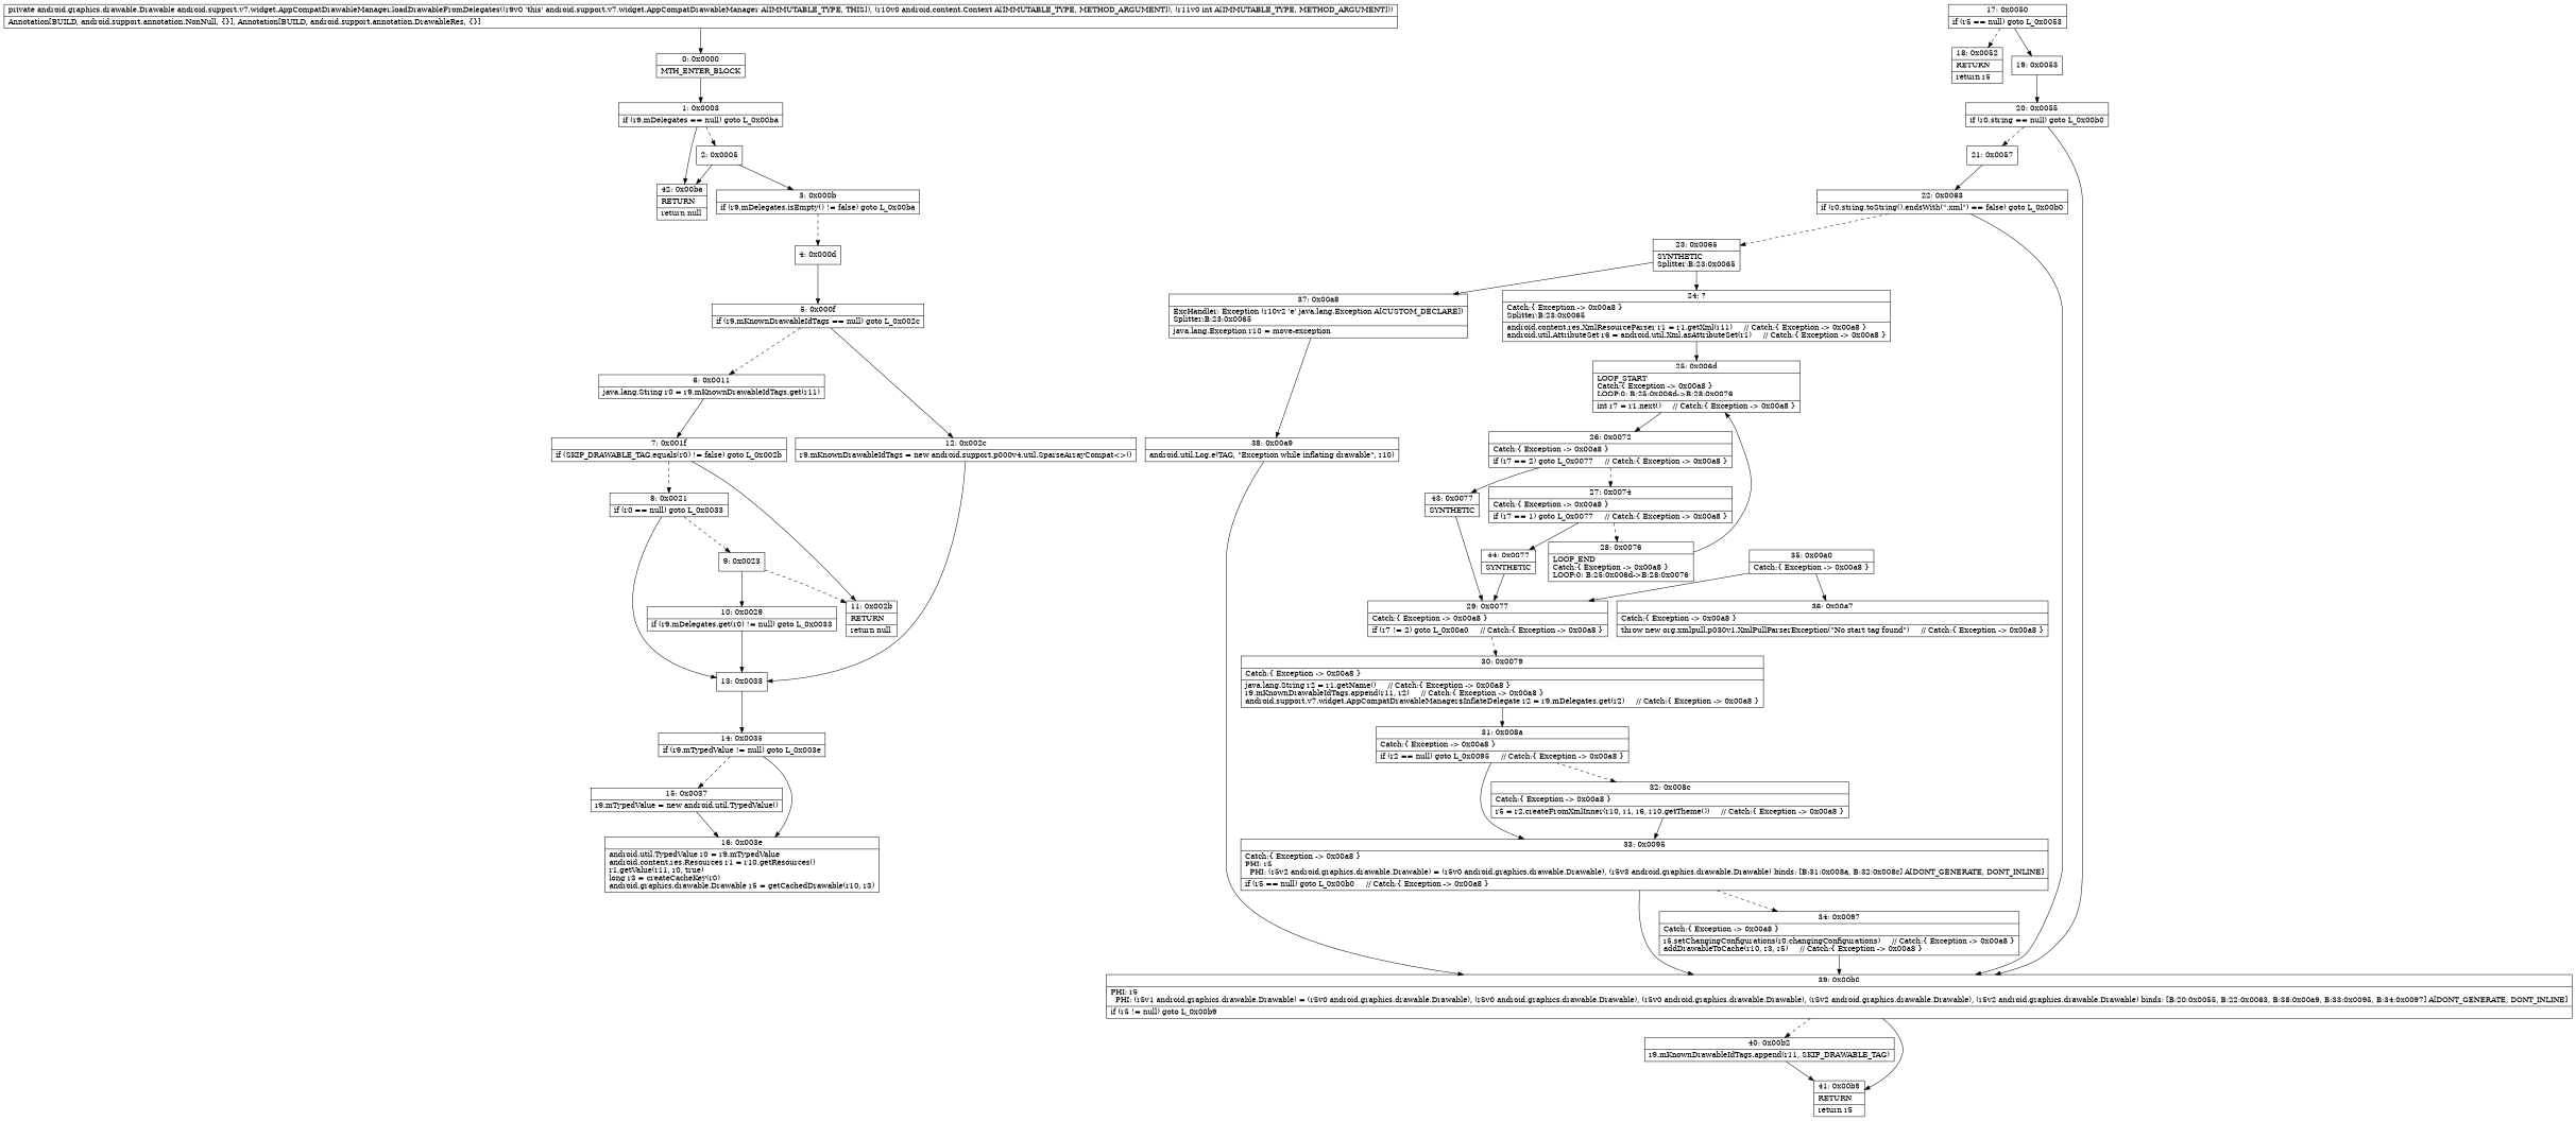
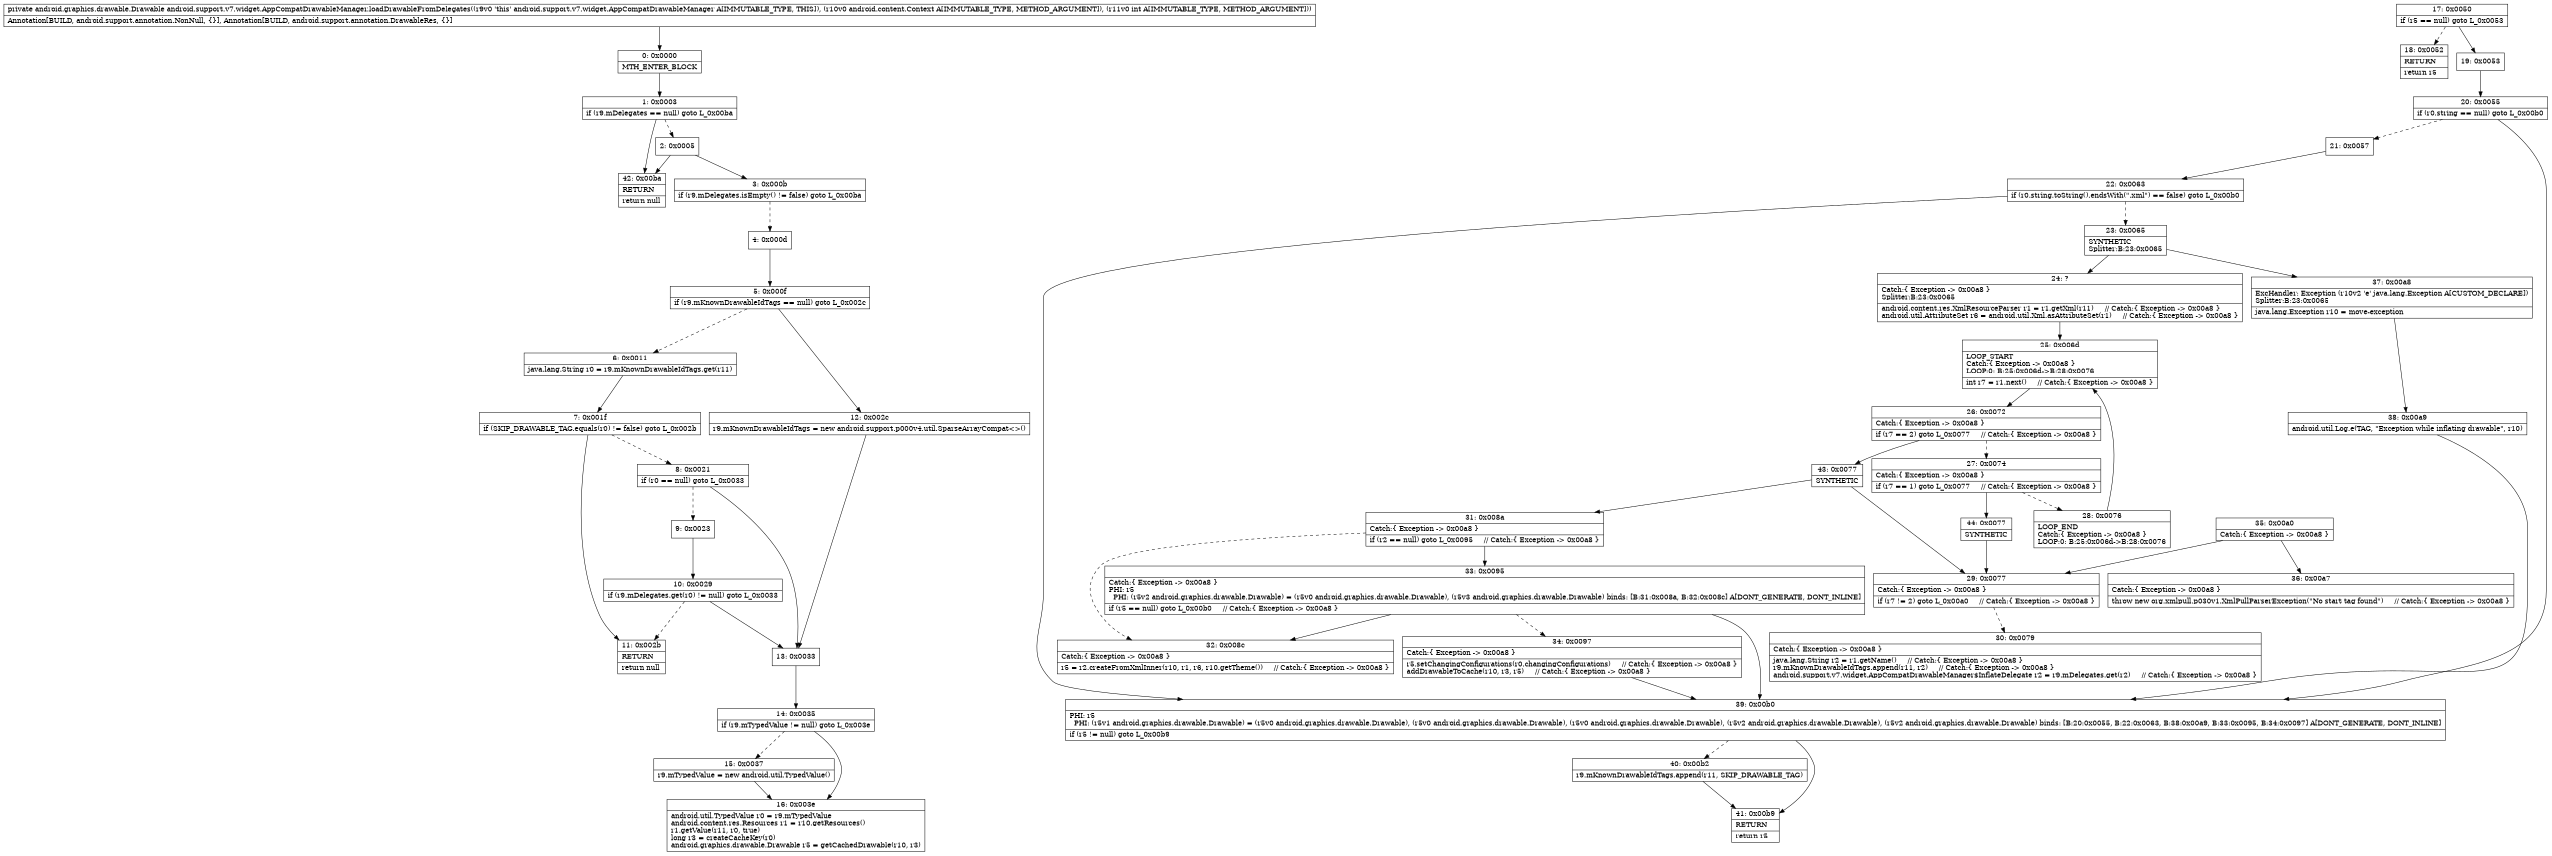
  digraph {
    node [shape=record]
    n1 [label="{0\:\ 0x0000|MTH_ENTER_BLOCK\l}"]
    n2 [label="{1\:\ 0x0003|if (r9.mDelegates == null) goto L_0x00ba\l}"]
    n3 [label="{2\:\ 0x0005}"]
    n4 [label="{42\:\ 0x00ba|RETURN\l|return null\l}"]
    n5 [label="{3\:\ 0x000b|if (r9.mDelegates.isEmpty() != false) goto L_0x00ba\l}"]
    n6 [label="{4\:\ 0x000d}"]
    n7 [label="{5\:\ 0x000f|if (r9.mKnownDrawableIdTags == null) goto L_0x002c\l}"]
    n8 [label="{6\:\ 0x0011|java.lang.String r0 = r9.mKnownDrawableIdTags.get(r11)\l}"]
    n9 [label="{12\:\ 0x002c|r9.mKnownDrawableIdTags = new android.support.p000v4.util.SparseArrayCompat\<\>()\l}"]
    n10 [label="{7\:\ 0x001f|if (SKIP_DRAWABLE_TAG.equals(r0) != false) goto L_0x002b\l}"]
    n11 [label="{13\:\ 0x0033}"]
    n12 [label="{8\:\ 0x0021|if (r0 == null) goto L_0x0033\l}"]
    n13 [label="{11\:\ 0x002b|RETURN\l|return null\l}"]
    n14 [label="{9\:\ 0x0023}"]
    n15 [label="{10\:\ 0x0029|if (r9.mDelegates.get(r0) != null) goto L_0x0033\l}"]
    n16 [label="{14\:\ 0x0035|if (r9.mTypedValue != null) goto L_0x003e\l}"]
    n17 [label="{15\:\ 0x0037|r9.mTypedValue = new android.util.TypedValue()\l}"]
    n18 [label="{16\:\ 0x003e|android.util.TypedValue r0 = r9.mTypedValue\landroid.content.res.Resources r1 = r10.getResources()\lr1.getValue(r11, r0, true)\llong r3 = createCacheKey(r0)\landroid.graphics.drawable.Drawable r5 = getCachedDrawable(r10, r3)\l}"]
    n19 [label="{17\:\ 0x0050|if (r5 == null) goto L_0x0053\l}"]
    n20 [label="{18\:\ 0x0052|RETURN\l|return r5\l}"]
    n21 [label="{19\:\ 0x0053}"]
    n22 [label="{20\:\ 0x0055|if (r0.string == null) goto L_0x00b0\l}"]
    n23 [label="{21\:\ 0x0057}"]
    n24 [label="{39\:\ 0x00b0|PHI: r5 \l  PHI: (r5v1 android.graphics.drawable.Drawable) = (r5v0 android.graphics.drawable.Drawable), (r5v0 android.graphics.drawable.Drawable), (r5v0 android.graphics.drawable.Drawable), (r5v2 android.graphics.drawable.Drawable), (r5v2 android.graphics.drawable.Drawable) binds: [B:20:0x0055, B:22:0x0063, B:38:0x00a9, B:33:0x0095, B:34:0x0097] A[DONT_GENERATE, DONT_INLINE]\l|if (r5 != null) goto L_0x00b9\l}"]
    n25 [label="{22\:\ 0x0063|if (r0.string.toString().endsWith(\".xml\") == false) goto L_0x00b0\l}"]
    n26 [label="{40\:\ 0x00b2|r9.mKnownDrawableIdTags.append(r11, SKIP_DRAWABLE_TAG)\l}"]
    n27 [label="{41\:\ 0x00b9|RETURN\l|return r5\l}"]
    n28 [label="{23\:\ 0x0065|SYNTHETIC\lSplitter:B:23:0x0065\l}"]
    n29 [label="{24\:\ ?|Catch:\{ Exception \-\> 0x00a8 \}\lSplitter:B:23:0x0065\l|android.content.res.XmlResourceParser r1 = r1.getXml(r11)     \/\/ Catch:\{ Exception \-\> 0x00a8 \}\landroid.util.AttributeSet r6 = android.util.Xml.asAttributeSet(r1)     \/\/ Catch:\{ Exception \-\> 0x00a8 \}\l}"]
    n30 [label="{37\:\ 0x00a8|ExcHandler: Exception (r10v2 'e' java.lang.Exception A[CUSTOM_DECLARE])\lSplitter:B:23:0x0065\l|java.lang.Exception r10 = move\-exception\l}"]
    n31 [label="{25\:\ 0x006d|LOOP_START\lCatch:\{ Exception \-\> 0x00a8 \}\lLOOP:0: B:25:0x006d\-\>B:28:0x0076\l|int r7 = r1.next()     \/\/ Catch:\{ Exception \-\> 0x00a8 \}\l}"]
    n32 [label="{38\:\ 0x00a9|android.util.Log.e(TAG, \"Exception while inflating drawable\", r10)\l}"]
    n33 [label="{26\:\ 0x0072|Catch:\{ Exception \-\> 0x00a8 \}\l|if (r7 == 2) goto L_0x0077     \/\/ Catch:\{ Exception \-\> 0x00a8 \}\l}"]
    n34 [label="{27\:\ 0x0074|Catch:\{ Exception \-\> 0x00a8 \}\l|if (r7 == 1) goto L_0x0077     \/\/ Catch:\{ Exception \-\> 0x00a8 \}\l}"]
    n35 [label="{43\:\ 0x0077|SYNTHETIC\l}"]
    n36 [label="{28\:\ 0x0076|LOOP_END\lCatch:\{ Exception \-\> 0x00a8 \}\lLOOP:0: B:25:0x006d\-\>B:28:0x0076\l}"]
    n37 [label="{44\:\ 0x0077|SYNTHETIC\l}"]
    n38 [label="{29\:\ 0x0077|Catch:\{ Exception \-\> 0x00a8 \}\l|if (r7 != 2) goto L_0x00a0     \/\/ Catch:\{ Exception \-\> 0x00a8 \}\l}"]
    n39 [label="{30\:\ 0x0079|Catch:\{ Exception \-\> 0x00a8 \}\l|java.lang.String r2 = r1.getName()     \/\/ Catch:\{ Exception \-\> 0x00a8 \}\lr9.mKnownDrawableIdTags.append(r11, r2)     \/\/ Catch:\{ Exception \-\> 0x00a8 \}\landroid.support.v7.widget.AppCompatDrawableManager$InflateDelegate r2 = r9.mDelegates.get(r2)     \/\/ Catch:\{ Exception \-\> 0x00a8 \}\l}"]
    n40 [label="{31\:\ 0x008a|Catch:\{ Exception \-\> 0x00a8 \}\l|if (r2 == null) goto L_0x0095     \/\/ Catch:\{ Exception \-\> 0x00a8 \}\l}"]
    n41 [label="{35\:\ 0x00a0|Catch:\{ Exception \-\> 0x00a8 \}\l}"]
    n42 [label="{36\:\ 0x00a7|Catch:\{ Exception \-\> 0x00a8 \}\l|throw new org.xmlpull.p030v1.XmlPullParserException(\"No start tag found\")     \/\/ Catch:\{ Exception \-\> 0x00a8 \}\l}"]
    n43 [label="{32\:\ 0x008c|Catch:\{ Exception \-\> 0x00a8 \}\l|r5 = r2.createFromXmlInner(r10, r1, r6, r10.getTheme())     \/\/ Catch:\{ Exception \-\> 0x00a8 \}\l}"]
    n44 [label="{33\:\ 0x0095|Catch:\{ Exception \-\> 0x00a8 \}\lPHI: r5 \l  PHI: (r5v2 android.graphics.drawable.Drawable) = (r5v0 android.graphics.drawable.Drawable), (r5v3 android.graphics.drawable.Drawable) binds: [B:31:0x008a, B:32:0x008c] A[DONT_GENERATE, DONT_INLINE]\l|if (r5 == null) goto L_0x00b0     \/\/ Catch:\{ Exception \-\> 0x00a8 \}\l}"]
    n45 [label="{34\:\ 0x0097|Catch:\{ Exception \-\> 0x00a8 \}\l|r5.setChangingConfigurations(r0.changingConfigurations)     \/\/ Catch:\{ Exception \-\> 0x00a8 \}\laddDrawableToCache(r10, r3, r5)     \/\/ Catch:\{ Exception \-\> 0x00a8 \}\l}"]
    n46 [label="{private android.graphics.drawable.Drawable android.support.v7.widget.AppCompatDrawableManager.loadDrawableFromDelegates((r9v0 'this' android.support.v7.widget.AppCompatDrawableManager A[IMMUTABLE_TYPE, THIS]), (r10v0 android.content.Context A[IMMUTABLE_TYPE, METHOD_ARGUMENT]), (r11v0 int A[IMMUTABLE_TYPE, METHOD_ARGUMENT]))  | Annotation[BUILD, android.support.annotation.NonNull, \{\}], Annotation[BUILD, android.support.annotation.DrawableRes, \{\}]\l}"]
    n1 -> n2
    n2 -> n3 [style=dashed]
    n2 -> n4
    n3 -> n4
    n3 -> n5
    n5 -> n6 [style=dashed]
    n6 -> n7
    n7 -> n8 [style=dashed]
    n7 -> n9
    n8 -> n10
    n9 -> n11
    n10 -> n12 [style=dashed]
    n10 -> n13
    n11 -> n16
    n12 -> n11
    n12 -> n14 [style=dashed]
    n14 -> n15
    n15 -> n11
-   n14 -> n13 [style=dashed]
+   n15 -> n13 [style=dashed]
    n16 -> n17 [style=dashed]
    n16 -> n18
    n17 -> n18
    n19 -> n20 [style=dashed]
    n19 -> n21
    n21 -> n22
    n22 -> n23 [style=dashed]
    n22 -> n24
    n23 -> n25
    n24 -> n26 [style=dashed]
    n24 -> n27
    n25 -> n24
    n25 -> n28 [style=dashed]
    n26 -> n27
    n28 -> n29
    n28 -> n30
    n29 -> n31
    n30 -> n32
    n31 -> n33
    n32 -> n24
    n33 -> n34 [style=dashed]
    n33 -> n35
    n34 -> n36 [style=dashed]
    n34 -> n37
    n35 -> n38
    n36 -> n31
    n37 -> n38
    n38 -> n39 [style=dashed]
-   n39 -> n40
+   n35 -> n40
    n40 -> n43 [style=dashed]
    n40 -> n44
    n41 -> n38
    n41 -> n42
-   n43 -> n44
+   n44 -> n43
    n44 -> n24
    n44 -> n45 [style=dashed]
    n45 -> n24
    n46 -> n1
  }
